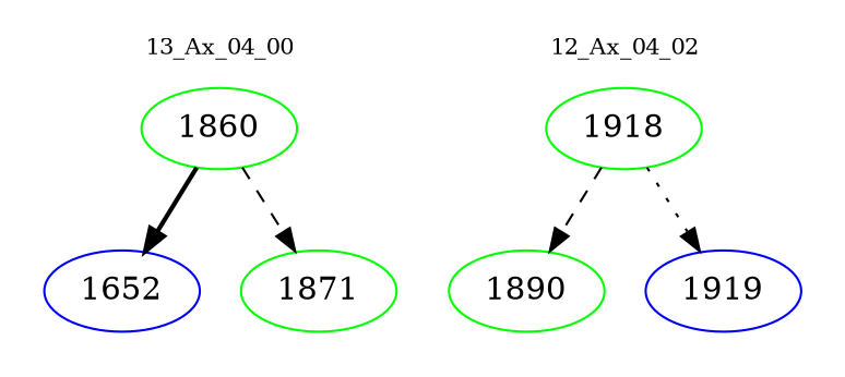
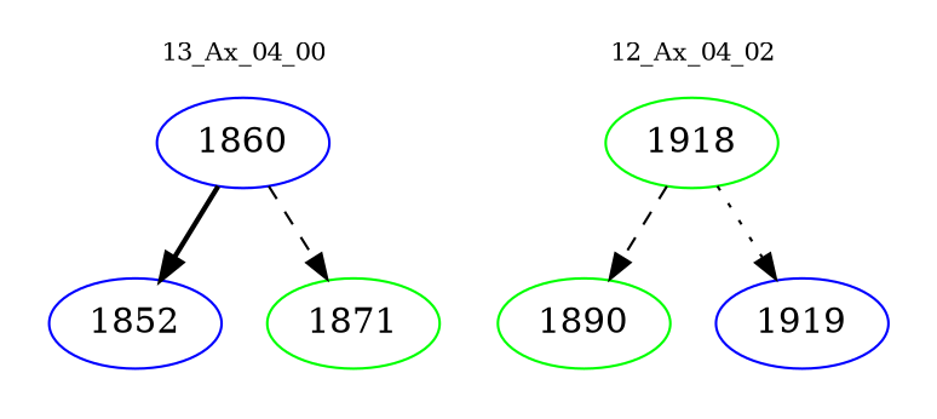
  digraph {
    node [color=blue]
    edge [color=black style=dashed]
-   n1 [color=green label=1860]
-   n2 [label=1652]
+   n1 [label=1860]
+   n2 [label=1852]
    n3 [color=green label=1871]
    n4 [color=green label=1918]
    n5 [color=green label=1890]
    n6 [label=1919]
    subgraph cluster_1 {
      color=white
      fontsize=10
      label="13_Ax_04_00"
      n1
      n2
      n3
    }
    subgraph cluster_2 {
      color=white
      fontsize=10
      label="12_Ax_04_02"
      n4
      n5
      n6
    }
    n1 -> n2 [style=bold]
    n1 -> n3
    n4 -> n5
    n4 -> n6 [style=dotted]
  }
